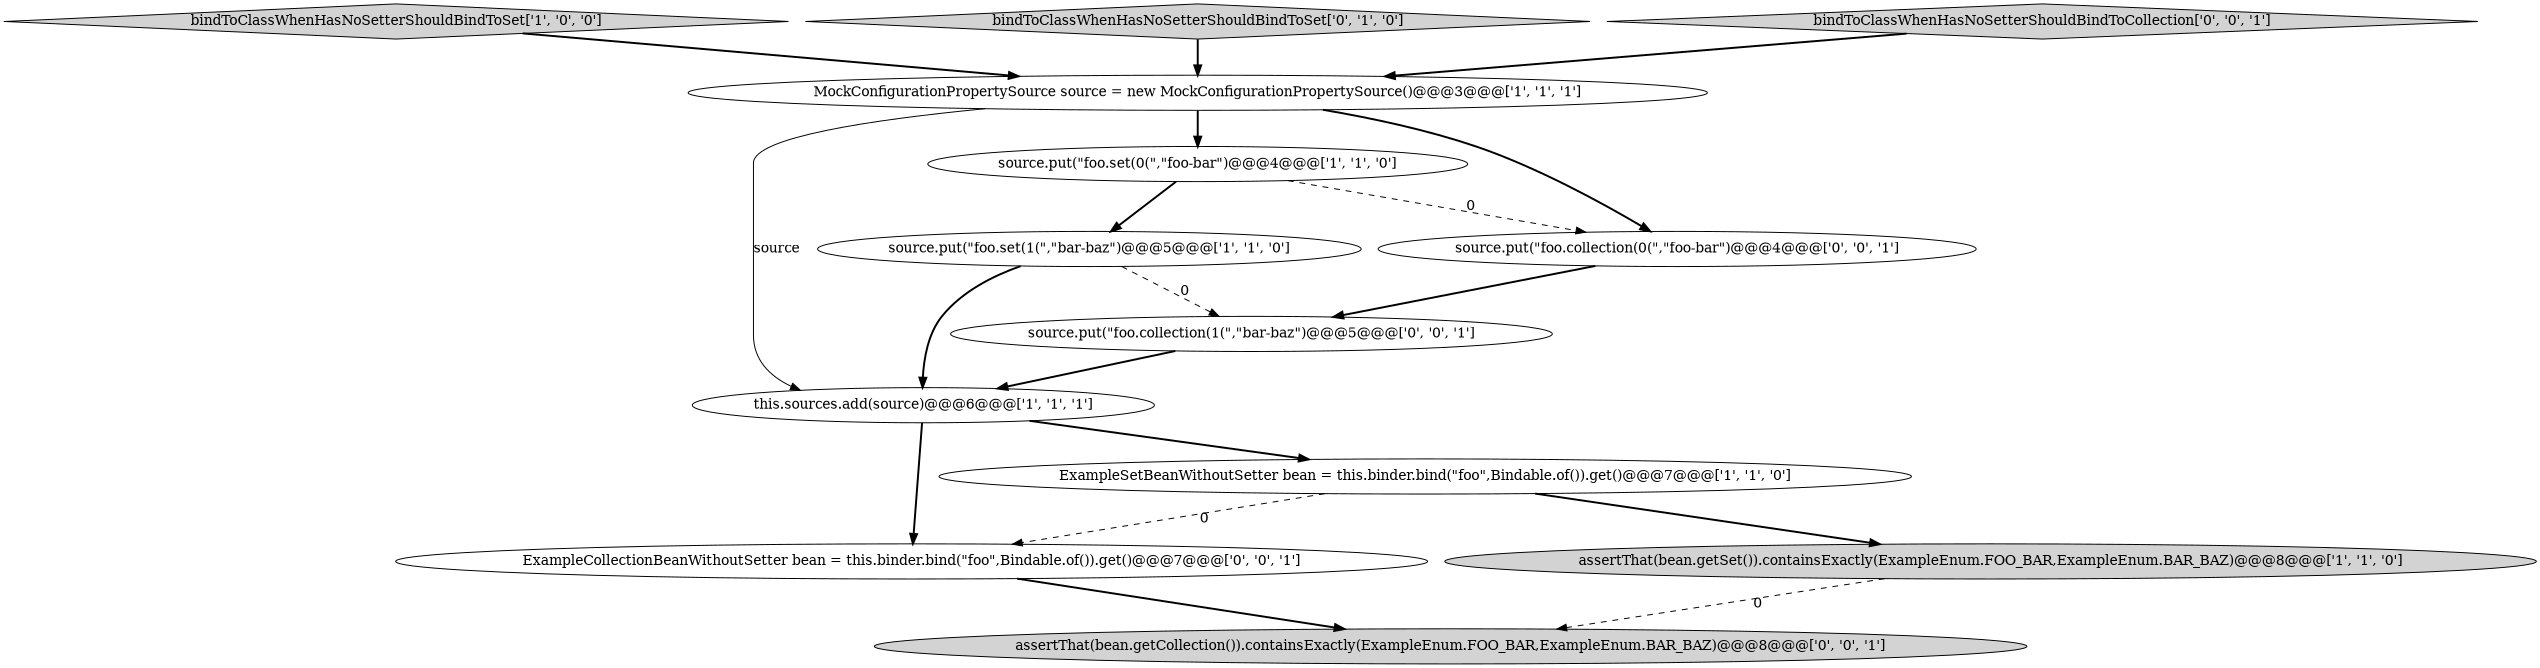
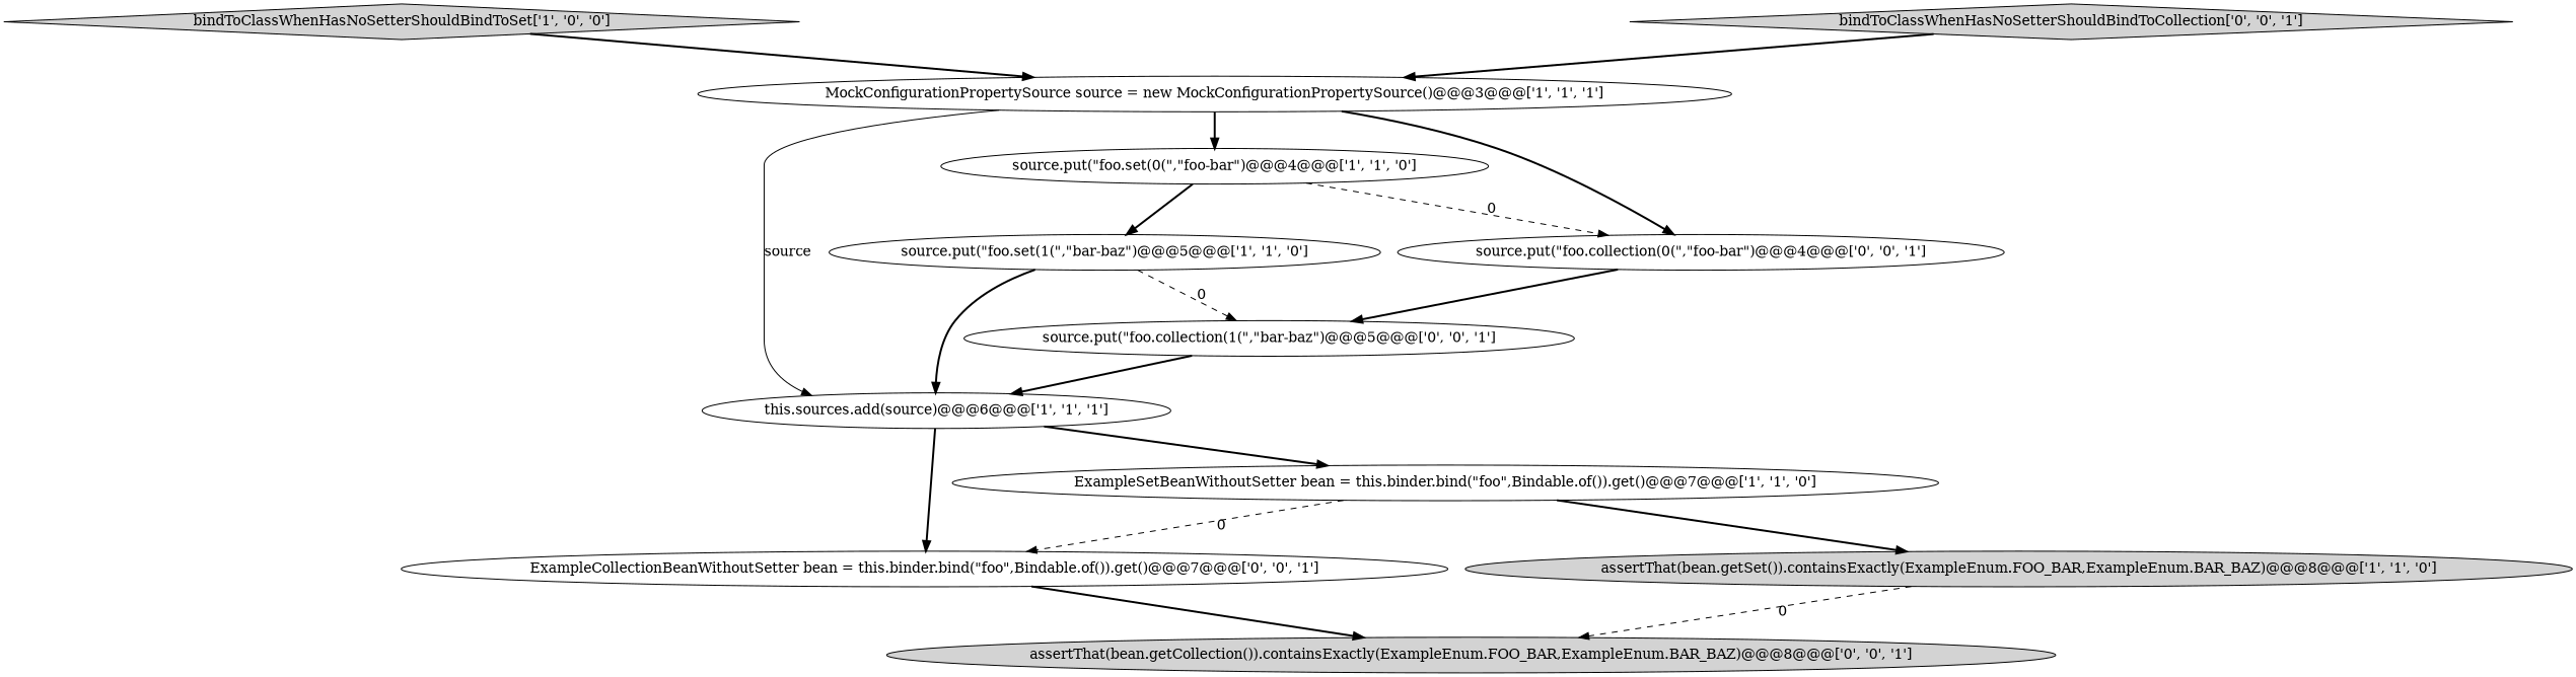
  digraph {
    node [fillcolor=white shape=ellipse style=filled]
    edge [style=bold]
    n1 [label="source.put(\"foo.collection(1(\",\"bar-baz\")@@@5@@@['0', '0', '1']"]
    n2 [label="this.sources.add(source)@@@6@@@['1', '1', '1']"]
    n3 [label="ExampleCollectionBeanWithoutSetter bean = this.binder.bind(\"foo\",Bindable.of()).get()@@@7@@@['0', '0', '1']"]
    n4 [fillcolor=lightgray label="assertThat(bean.getCollection()).containsExactly(ExampleEnum.FOO_BAR,ExampleEnum.BAR_BAZ)@@@8@@@['0', '0', '1']"]
    n5 [fillcolor=lightgray label="bindToClassWhenHasNoSetterShouldBindToSet['1', '0', '0']" shape=diamond]
    n6 [label="MockConfigurationPropertySource source = new MockConfigurationPropertySource()@@@3@@@['1', '1', '1']"]
    n7 [label="ExampleSetBeanWithoutSetter bean = this.binder.bind(\"foo\",Bindable.of()).get()@@@7@@@['1', '1', '0']"]
    n8 [fillcolor=lightgray label="assertThat(bean.getSet()).containsExactly(ExampleEnum.FOO_BAR,ExampleEnum.BAR_BAZ)@@@8@@@['1', '1', '0']"]
    n9 [label="source.put(\"foo.set(0(\",\"foo-bar\")@@@4@@@['1', '1', '0']"]
    n10 [label="source.put(\"foo.collection(0(\",\"foo-bar\")@@@4@@@['0', '0', '1']"]
-   n11 [fillcolor=lightgray label="bindToClassWhenHasNoSetterShouldBindToSet['0', '1', '0']" shape=diamond]
    n12 [label="source.put(\"foo.set(1(\",\"bar-baz\")@@@5@@@['1', '1', '0']"]
    n13 [fillcolor=lightgray label="bindToClassWhenHasNoSetterShouldBindToCollection['0', '0', '1']" shape=diamond]
    n1 -> n2
    n2 -> n3
    n2 -> n7
    n3 -> n4
    n5 -> n6
    n6 -> n2 [label=source style=solid]
    n6 -> n9
    n6 -> n10
    n7 -> n3 [label=0 style=dashed]
    n7 -> n8
    n8 -> n4 [label=0 style=dashed]
    n9 -> n10 [label=0 style=dashed]
    n9 -> n12
    n10 -> n1
-   n11 -> n6
    n12 -> n1 [label=0 style=dashed]
    n12 -> n2
    n13 -> n6
  }
